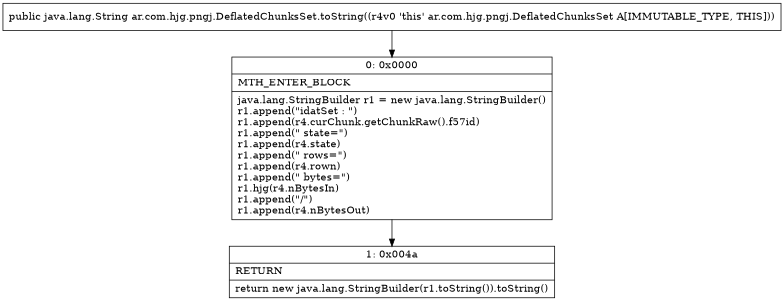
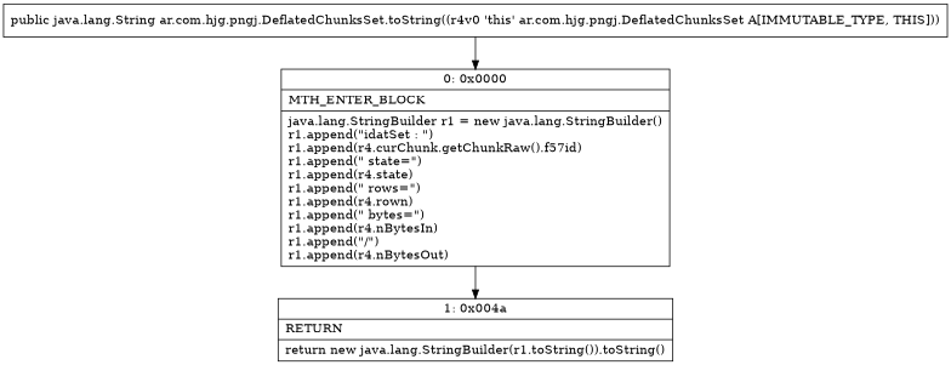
  digraph {
    node [shape=record]
-   n1 [label="{0\:\ 0x0000|MTH_ENTER_BLOCK\l|java.lang.StringBuilder r1 = new java.lang.StringBuilder()\lr1.append(\"idatSet : \")\lr1.append(r4.curChunk.getChunkRaw().f57id)\lr1.append(\" state=\")\lr1.append(r4.state)\lr1.append(\" rows=\")\lr1.append(r4.rown)\lr1.append(\" bytes=\")\lr1.hjg(r4.nBytesIn)\lr1.append(\"\/\")\lr1.append(r4.nBytesOut)\l}"]
+   n1 [label="{0\:\ 0x0000|MTH_ENTER_BLOCK\l|java.lang.StringBuilder r1 = new java.lang.StringBuilder()\lr1.append(\"idatSet : \")\lr1.append(r4.curChunk.getChunkRaw().f57id)\lr1.append(\" state=\")\lr1.append(r4.state)\lr1.append(\" rows=\")\lr1.append(r4.rown)\lr1.append(\" bytes=\")\lr1.append(r4.nBytesIn)\lr1.append(\"\/\")\lr1.append(r4.nBytesOut)\l}"]
    n2 [label="{1\:\ 0x004a|RETURN\l|return new java.lang.StringBuilder(r1.toString()).toString()\l}"]
    n3 [label="{public java.lang.String ar.com.hjg.pngj.DeflatedChunksSet.toString((r4v0 'this' ar.com.hjg.pngj.DeflatedChunksSet A[IMMUTABLE_TYPE, THIS])) }"]
    n1 -> n2
    n3 -> n1
  }
